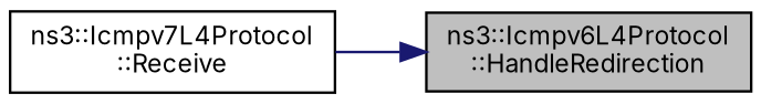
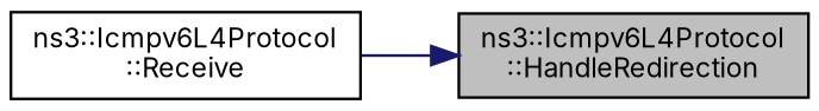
  digraph {
    rankdir=RL
    fontname=Inter
    node [color=black fontname=Inter fontsize=10 shape=record style=filled]
    n1 [fillcolor=grey75 fontcolor=black height=0.2 label="ns3::Icmpv6L4Protocol\l::HandleRedirection" width=0.4]
-   n2 [fillcolor=white height=0.2 label="ns3::Icmpv7L4Protocol\l::Receive" width=0.4]
+   n2 [fillcolor=white height=0.2 label="ns3::Icmpv6L4Protocol\l::Receive" width=0.4]
    n1 -> n2 [color=midnightblue dir=back fontname=Inter fontsize=10 labelfontname=Helvetica labelfontsize=10 style=solid]
  }
